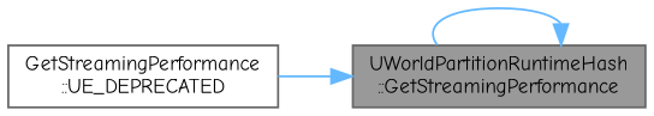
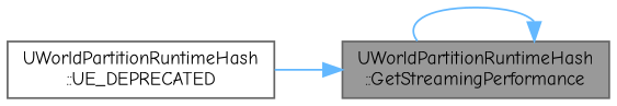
  digraph {
    rankdir=RL
    fontname="Comic Neue"
    node [fontname="Comic Neue" fontsize=10 shape=box style=filled]
    edge [color=steelblue1 dir=back fontname="Comic Neue" fontsize=10 labelfontname=Helvetica labelfontsize=10 style=solid]
    n1 [color=gray40 fillcolor=grey60 fontcolor=black height=0.2 label="UWorldPartitionRuntimeHash\l::GetStreamingPerformance" width=0.4]
-   n2 [color=grey40 fillcolor=white height=0.2 label="GetStreamingPerformance\l::UE_DEPRECATED" width=0.4]
+   n2 [color=grey40 fillcolor=white height=0.2 label="UWorldPartitionRuntimeHash\l::UE_DEPRECATED" width=0.4]
    n1 -> n1
    n1 -> n2
  }
